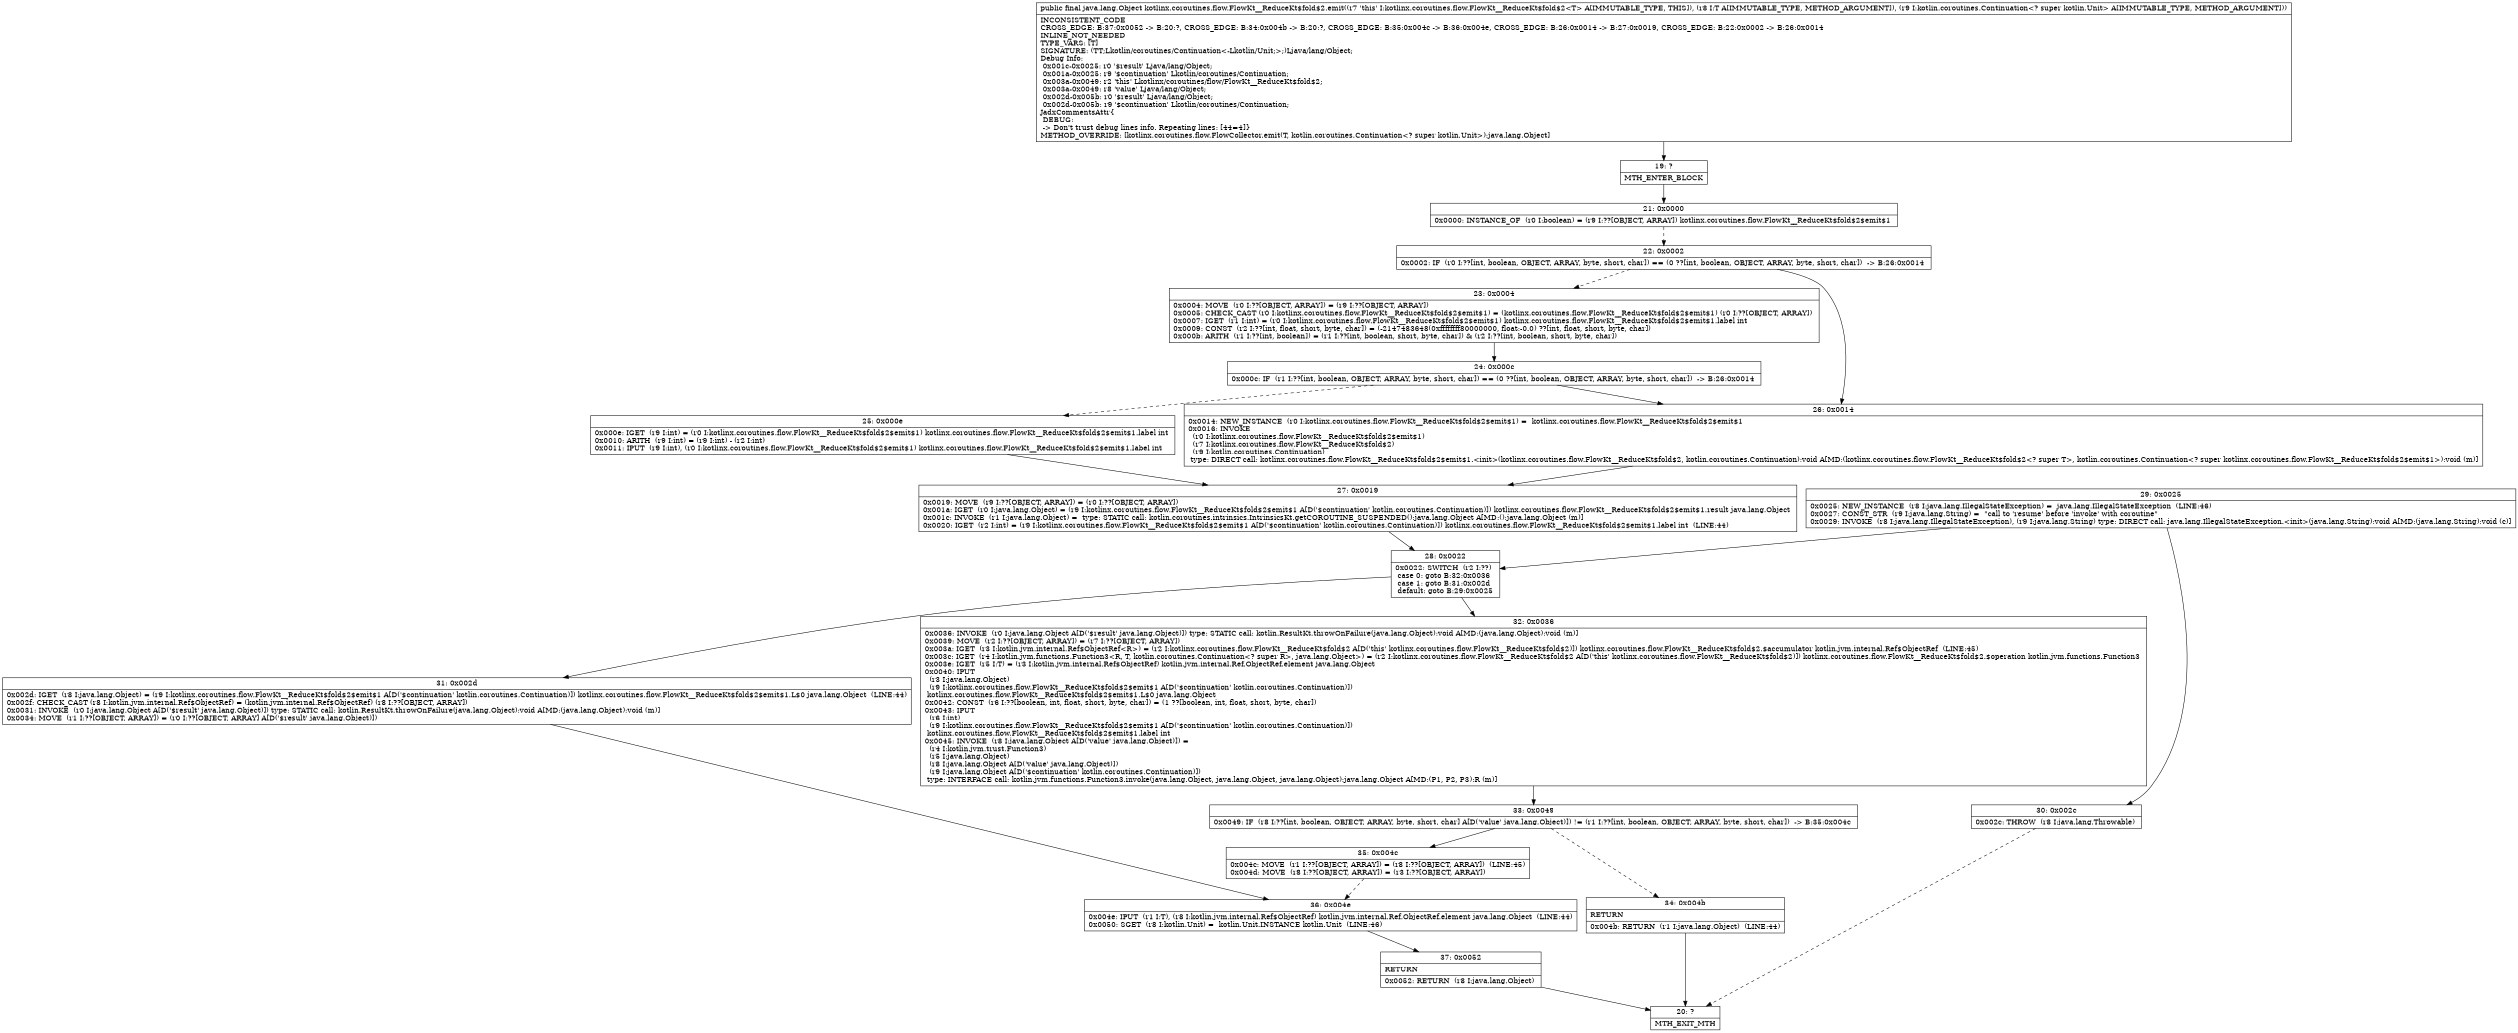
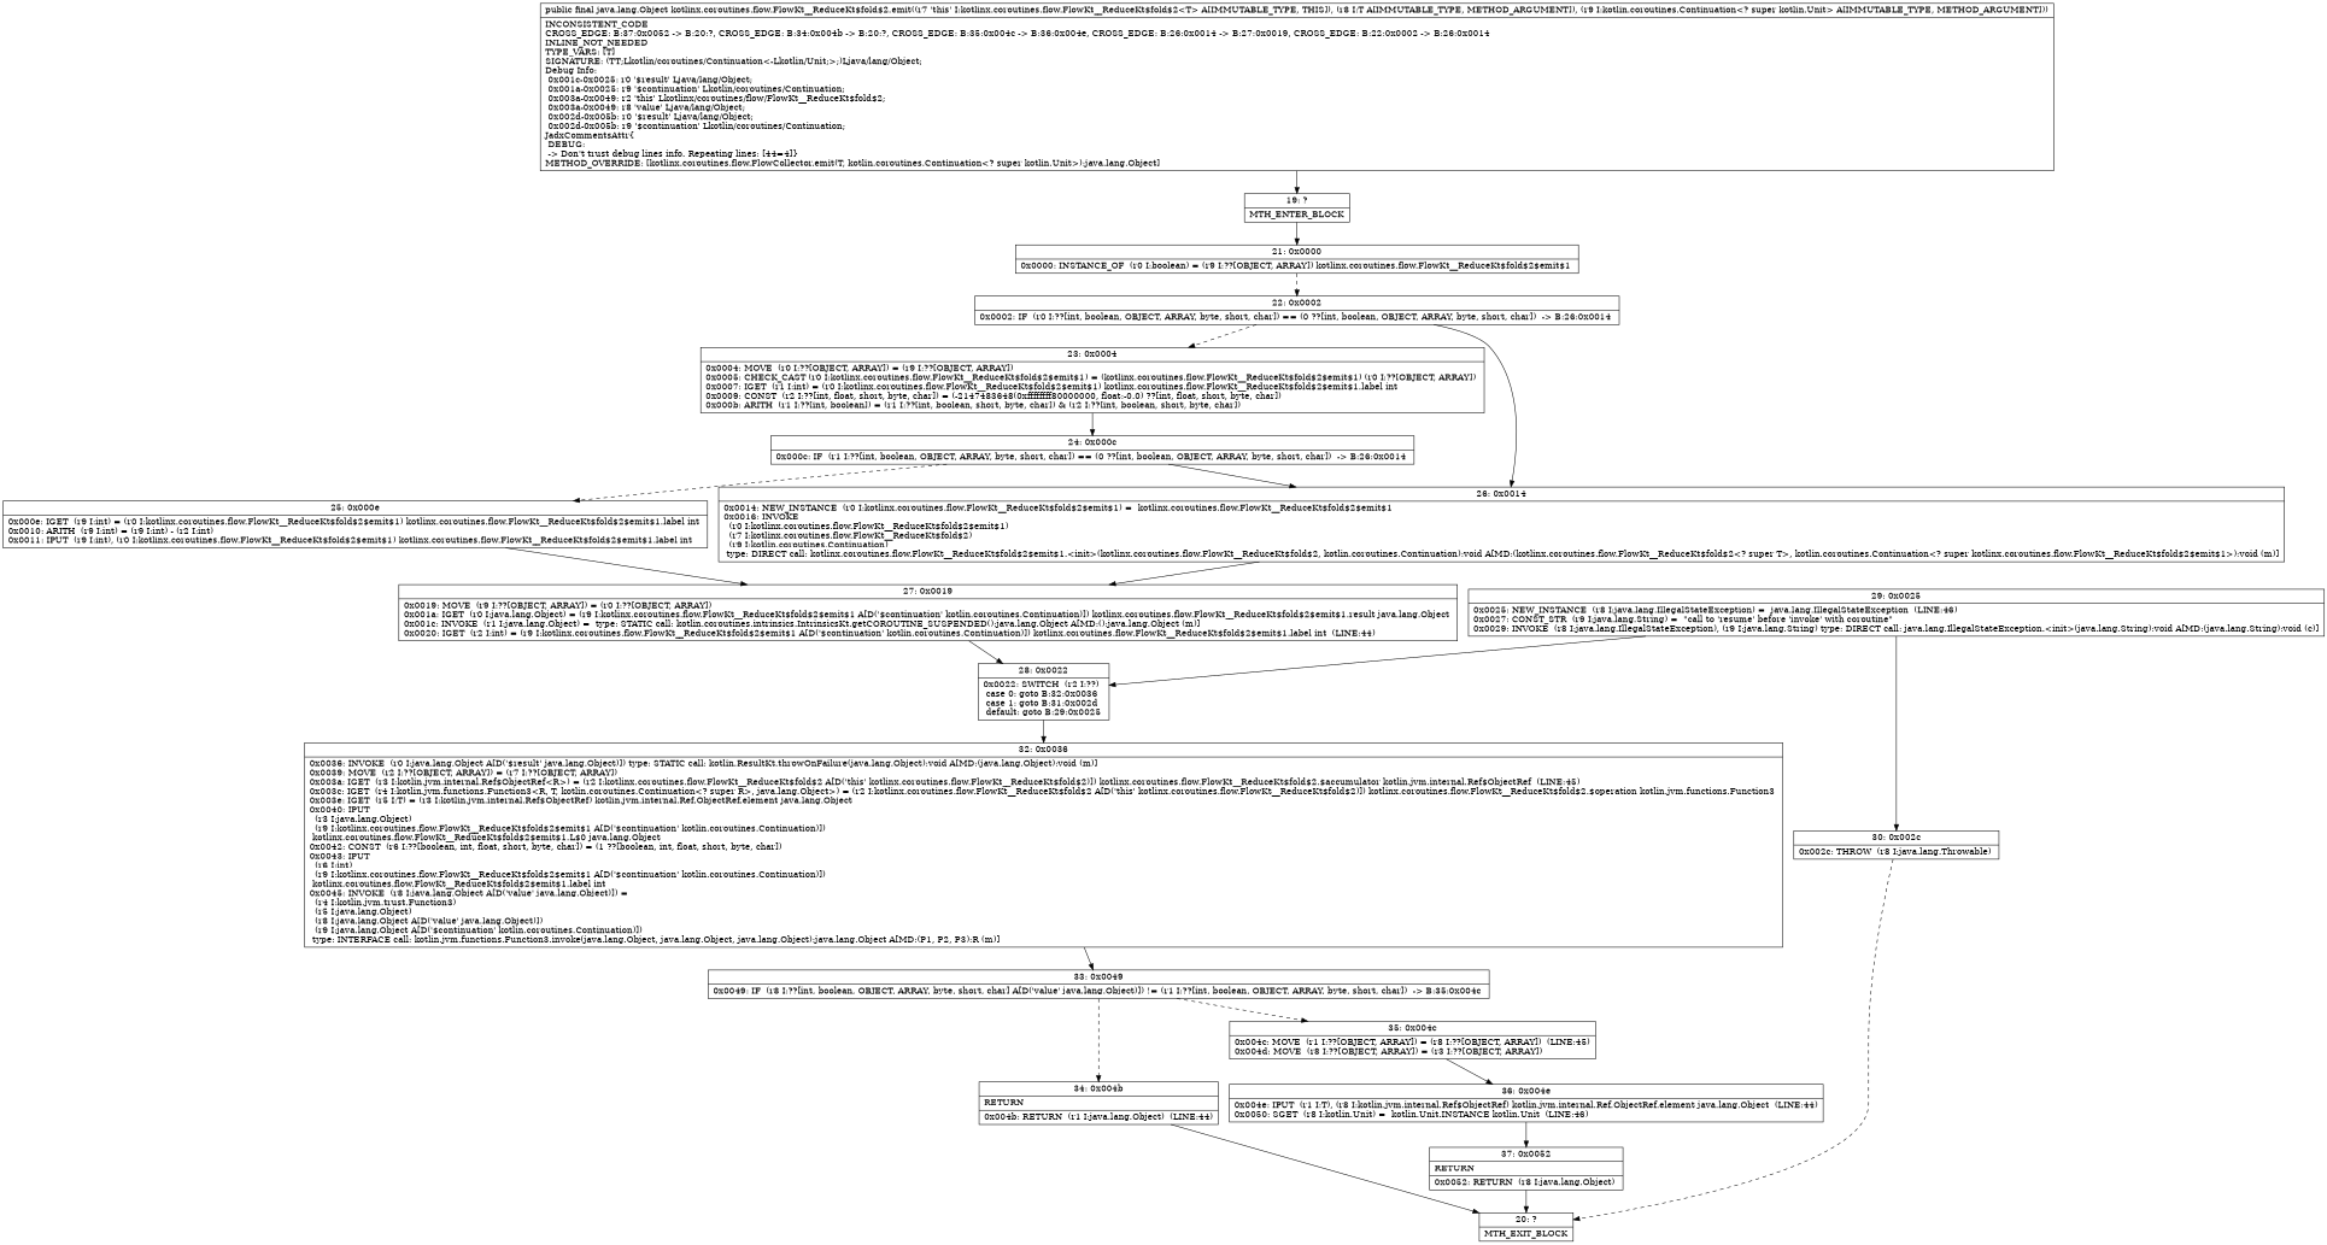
  digraph {
    node [shape=record]
    n1 [label="{19\:\ ?|MTH_ENTER_BLOCK\l}"]
    n2 [label="{21\:\ 0x0000|0x0000: INSTANCE_OF  (r0 I:boolean) = (r9 I:??[OBJECT, ARRAY]) kotlinx.coroutines.flow.FlowKt__ReduceKt$fold$2$emit$1 \l}"]
    n3 [label="{22\:\ 0x0002|0x0002: IF  (r0 I:??[int, boolean, OBJECT, ARRAY, byte, short, char]) == (0 ??[int, boolean, OBJECT, ARRAY, byte, short, char])  \-\> B:26:0x0014 \l}"]
    n4 [label="{23\:\ 0x0004|0x0004: MOVE  (r0 I:??[OBJECT, ARRAY]) = (r9 I:??[OBJECT, ARRAY]) \l0x0005: CHECK_CAST (r0 I:kotlinx.coroutines.flow.FlowKt__ReduceKt$fold$2$emit$1) = (kotlinx.coroutines.flow.FlowKt__ReduceKt$fold$2$emit$1) (r0 I:??[OBJECT, ARRAY]) \l0x0007: IGET  (r1 I:int) = (r0 I:kotlinx.coroutines.flow.FlowKt__ReduceKt$fold$2$emit$1) kotlinx.coroutines.flow.FlowKt__ReduceKt$fold$2$emit$1.label int \l0x0009: CONST  (r2 I:??[int, float, short, byte, char]) = (\-2147483648(0xffffffff80000000, float:\-0.0) ??[int, float, short, byte, char]) \l0x000b: ARITH  (r1 I:??[int, boolean]) = (r1 I:??[int, boolean, short, byte, char]) & (r2 I:??[int, boolean, short, byte, char]) \l}"]
    n5 [label="{26\:\ 0x0014|0x0014: NEW_INSTANCE  (r0 I:kotlinx.coroutines.flow.FlowKt__ReduceKt$fold$2$emit$1) =  kotlinx.coroutines.flow.FlowKt__ReduceKt$fold$2$emit$1 \l0x0016: INVOKE  \l  (r0 I:kotlinx.coroutines.flow.FlowKt__ReduceKt$fold$2$emit$1)\l  (r7 I:kotlinx.coroutines.flow.FlowKt__ReduceKt$fold$2)\l  (r9 I:kotlin.coroutines.Continuation)\l type: DIRECT call: kotlinx.coroutines.flow.FlowKt__ReduceKt$fold$2$emit$1.\<init\>(kotlinx.coroutines.flow.FlowKt__ReduceKt$fold$2, kotlin.coroutines.Continuation):void A[MD:(kotlinx.coroutines.flow.FlowKt__ReduceKt$fold$2\<? super T\>, kotlin.coroutines.Continuation\<? super kotlinx.coroutines.flow.FlowKt__ReduceKt$fold$2$emit$1\>):void (m)]\l}"]
    n6 [label="{24\:\ 0x000c|0x000c: IF  (r1 I:??[int, boolean, OBJECT, ARRAY, byte, short, char]) == (0 ??[int, boolean, OBJECT, ARRAY, byte, short, char])  \-\> B:26:0x0014 \l}"]
    n7 [label="{27\:\ 0x0019|0x0019: MOVE  (r9 I:??[OBJECT, ARRAY]) = (r0 I:??[OBJECT, ARRAY]) \l0x001a: IGET  (r0 I:java.lang.Object) = (r9 I:kotlinx.coroutines.flow.FlowKt__ReduceKt$fold$2$emit$1 A[D('$continuation' kotlin.coroutines.Continuation)]) kotlinx.coroutines.flow.FlowKt__ReduceKt$fold$2$emit$1.result java.lang.Object \l0x001c: INVOKE  (r1 I:java.lang.Object) =  type: STATIC call: kotlin.coroutines.intrinsics.IntrinsicsKt.getCOROUTINE_SUSPENDED():java.lang.Object A[MD:():java.lang.Object (m)]\l0x0020: IGET  (r2 I:int) = (r9 I:kotlinx.coroutines.flow.FlowKt__ReduceKt$fold$2$emit$1 A[D('$continuation' kotlin.coroutines.Continuation)]) kotlinx.coroutines.flow.FlowKt__ReduceKt$fold$2$emit$1.label int  (LINE:44)\l}"]
    n8 [label="{25\:\ 0x000e|0x000e: IGET  (r9 I:int) = (r0 I:kotlinx.coroutines.flow.FlowKt__ReduceKt$fold$2$emit$1) kotlinx.coroutines.flow.FlowKt__ReduceKt$fold$2$emit$1.label int \l0x0010: ARITH  (r9 I:int) = (r9 I:int) \- (r2 I:int) \l0x0011: IPUT  (r9 I:int), (r0 I:kotlinx.coroutines.flow.FlowKt__ReduceKt$fold$2$emit$1) kotlinx.coroutines.flow.FlowKt__ReduceKt$fold$2$emit$1.label int \l}"]
    n9 [label="{28\:\ 0x0022|0x0022: SWITCH  (r2 I:??)\l case 0: goto B:32:0x0036\l case 1: goto B:31:0x002d\l default: goto B:29:0x0025 \l}"]
-   n10 [label="{31\:\ 0x002d|0x002d: IGET  (r8 I:java.lang.Object) = (r9 I:kotlinx.coroutines.flow.FlowKt__ReduceKt$fold$2$emit$1 A[D('$continuation' kotlin.coroutines.Continuation)]) kotlinx.coroutines.flow.FlowKt__ReduceKt$fold$2$emit$1.L$0 java.lang.Object  (LINE:44)\l0x002f: CHECK_CAST (r8 I:kotlin.jvm.internal.Ref$ObjectRef) = (kotlin.jvm.internal.Ref$ObjectRef) (r8 I:??[OBJECT, ARRAY]) \l0x0031: INVOKE  (r0 I:java.lang.Object A[D('$result' java.lang.Object)]) type: STATIC call: kotlin.ResultKt.throwOnFailure(java.lang.Object):void A[MD:(java.lang.Object):void (m)]\l0x0034: MOVE  (r1 I:??[OBJECT, ARRAY]) = (r0 I:??[OBJECT, ARRAY] A[D('$result' java.lang.Object)]) \l}"]
    n11 [label="{32\:\ 0x0036|0x0036: INVOKE  (r0 I:java.lang.Object A[D('$result' java.lang.Object)]) type: STATIC call: kotlin.ResultKt.throwOnFailure(java.lang.Object):void A[MD:(java.lang.Object):void (m)]\l0x0039: MOVE  (r2 I:??[OBJECT, ARRAY]) = (r7 I:??[OBJECT, ARRAY]) \l0x003a: IGET  (r3 I:kotlin.jvm.internal.Ref$ObjectRef\<R\>) = (r2 I:kotlinx.coroutines.flow.FlowKt__ReduceKt$fold$2 A[D('this' kotlinx.coroutines.flow.FlowKt__ReduceKt$fold$2)]) kotlinx.coroutines.flow.FlowKt__ReduceKt$fold$2.$accumulator kotlin.jvm.internal.Ref$ObjectRef  (LINE:45)\l0x003c: IGET  (r4 I:kotlin.jvm.functions.Function3\<R, T, kotlin.coroutines.Continuation\<? super R\>, java.lang.Object\>) = (r2 I:kotlinx.coroutines.flow.FlowKt__ReduceKt$fold$2 A[D('this' kotlinx.coroutines.flow.FlowKt__ReduceKt$fold$2)]) kotlinx.coroutines.flow.FlowKt__ReduceKt$fold$2.$operation kotlin.jvm.functions.Function3 \l0x003e: IGET  (r5 I:T) = (r3 I:kotlin.jvm.internal.Ref$ObjectRef) kotlin.jvm.internal.Ref.ObjectRef.element java.lang.Object \l0x0040: IPUT  \l  (r3 I:java.lang.Object)\l  (r9 I:kotlinx.coroutines.flow.FlowKt__ReduceKt$fold$2$emit$1 A[D('$continuation' kotlin.coroutines.Continuation)])\l kotlinx.coroutines.flow.FlowKt__ReduceKt$fold$2$emit$1.L$0 java.lang.Object \l0x0042: CONST  (r6 I:??[boolean, int, float, short, byte, char]) = (1 ??[boolean, int, float, short, byte, char]) \l0x0043: IPUT  \l  (r6 I:int)\l  (r9 I:kotlinx.coroutines.flow.FlowKt__ReduceKt$fold$2$emit$1 A[D('$continuation' kotlin.coroutines.Continuation)])\l kotlinx.coroutines.flow.FlowKt__ReduceKt$fold$2$emit$1.label int \l0x0045: INVOKE  (r8 I:java.lang.Object A[D('value' java.lang.Object)]) = \l  (r4 I:kotlin.jvm.trust.Function3)\l  (r5 I:java.lang.Object)\l  (r8 I:java.lang.Object A[D('value' java.lang.Object)])\l  (r9 I:java.lang.Object A[D('$continuation' kotlin.coroutines.Continuation)])\l type: INTERFACE call: kotlin.jvm.functions.Function3.invoke(java.lang.Object, java.lang.Object, java.lang.Object):java.lang.Object A[MD:(P1, P2, P3):R (m)]\l}"]
    n12 [label="{29\:\ 0x0025|0x0025: NEW_INSTANCE  (r8 I:java.lang.IllegalStateException) =  java.lang.IllegalStateException  (LINE:46)\l0x0027: CONST_STR  (r9 I:java.lang.String) =  \"call to 'resume' before 'invoke' with coroutine\" \l0x0029: INVOKE  (r8 I:java.lang.IllegalStateException), (r9 I:java.lang.String) type: DIRECT call: java.lang.IllegalStateException.\<init\>(java.lang.String):void A[MD:(java.lang.String):void (c)]\l}"]
    n13 [label="{30\:\ 0x002c|0x002c: THROW  (r8 I:java.lang.Throwable) \l}"]
    n14 [label="{36\:\ 0x004e|0x004e: IPUT  (r1 I:T), (r8 I:kotlin.jvm.internal.Ref$ObjectRef) kotlin.jvm.internal.Ref.ObjectRef.element java.lang.Object  (LINE:44)\l0x0050: SGET  (r8 I:kotlin.Unit) =  kotlin.Unit.INSTANCE kotlin.Unit  (LINE:46)\l}"]
    n15 [label="{33\:\ 0x0049|0x0049: IF  (r8 I:??[int, boolean, OBJECT, ARRAY, byte, short, char] A[D('value' java.lang.Object)]) != (r1 I:??[int, boolean, OBJECT, ARRAY, byte, short, char])  \-\> B:35:0x004c \l}"]
-   n16 [label="{20\:\ ?|MTH_EXIT_MTH\l}"]
+   n16 [label="{20\:\ ?|MTH_EXIT_BLOCK\l}"]
    n17 [label="{37\:\ 0x0052|RETURN\l|0x0052: RETURN  (r8 I:java.lang.Object) \l}"]
    n18 [label="{34\:\ 0x004b|RETURN\l|0x004b: RETURN  (r1 I:java.lang.Object)  (LINE:44)\l}"]
    n19 [label="{35\:\ 0x004c|0x004c: MOVE  (r1 I:??[OBJECT, ARRAY]) = (r8 I:??[OBJECT, ARRAY])  (LINE:45)\l0x004d: MOVE  (r8 I:??[OBJECT, ARRAY]) = (r3 I:??[OBJECT, ARRAY]) \l}"]
    n20 [label="{public final java.lang.Object kotlinx.coroutines.flow.FlowKt__ReduceKt$fold$2.emit((r7 'this' I:kotlinx.coroutines.flow.FlowKt__ReduceKt$fold$2\<T\> A[IMMUTABLE_TYPE, THIS]), (r8 I:T A[IMMUTABLE_TYPE, METHOD_ARGUMENT]), (r9 I:kotlin.coroutines.Continuation\<? super kotlin.Unit\> A[IMMUTABLE_TYPE, METHOD_ARGUMENT]))  | INCONSISTENT_CODE\lCROSS_EDGE: B:37:0x0052 \-\> B:20:?, CROSS_EDGE: B:34:0x004b \-\> B:20:?, CROSS_EDGE: B:35:0x004c \-\> B:36:0x004e, CROSS_EDGE: B:26:0x0014 \-\> B:27:0x0019, CROSS_EDGE: B:22:0x0002 \-\> B:26:0x0014\lINLINE_NOT_NEEDED\lTYPE_VARS: [T]\lSIGNATURE: (TT;Lkotlin\/coroutines\/Continuation\<\-Lkotlin\/Unit;\>;)Ljava\/lang\/Object;\lDebug Info:\l  0x001c\-0x0025: r0 '$result' Ljava\/lang\/Object;\l  0x001a\-0x0025: r9 '$continuation' Lkotlin\/coroutines\/Continuation;\l  0x003a\-0x0049: r2 'this' Lkotlinx\/coroutines\/flow\/FlowKt__ReduceKt$fold$2;\l  0x003a\-0x0049: r8 'value' Ljava\/lang\/Object;\l  0x002d\-0x005b: r0 '$result' Ljava\/lang\/Object;\l  0x002d\-0x005b: r9 '$continuation' Lkotlin\/coroutines\/Continuation;\lJadxCommentsAttr\{\l DEBUG: \l \-\> Don't trust debug lines info. Repeating lines: [44=4]\}\lMETHOD_OVERRIDE: [kotlinx.coroutines.flow.FlowCollector.emit(T, kotlin.coroutines.Continuation\<? super kotlin.Unit\>):java.lang.Object]\l}"]
    n1 -> n2
    n2 -> n3 [style=dashed]
    n3 -> n4 [style=dashed]
    n3 -> n5
    n4 -> n6
    n5 -> n7
    n6 -> n5
    n6 -> n8 [style=dashed]
    n7 -> n9
    n8 -> n7
-   n9 -> n10
    n9 -> n11
-   n10 -> n14
    n11 -> n15
    n12 -> n9
    n12 -> n13
    n13 -> n16 [style=dashed]
    n14 -> n17
    n15 -> n18 [style=dashed]
-   n15 -> n19
+   n15 -> n19 [style=dashed]
    n17 -> n16
    n18 -> n16
-   n19 -> n14 [style=dashed]
+   n19 -> n14
    n20 -> n1
  }
